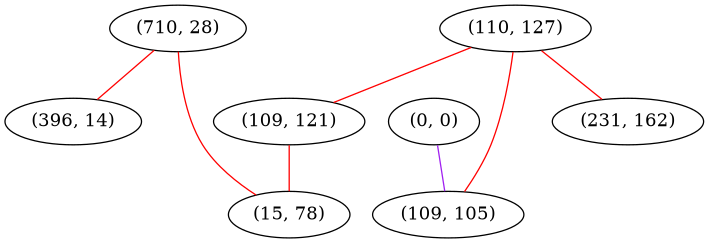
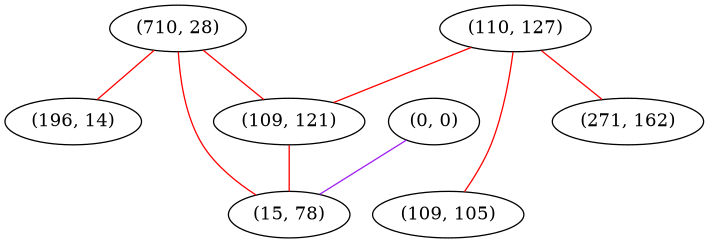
  graph {
    edge [color=red weight=1]
    n1 [label="(710, 28)"]
    "(109, 121)"
-   "(196, 14)" [label="(396, 14)"]
+   "(196, 14)"
    n4 [label="(15, 78)"]
    "(0, 0)"
    "(110, 127)"
    n7 [label="(109, 105)"]
-   "(231, 162)"
+   "(231, 162)" [label="(271, 162)"]
+   n1 -- "(109, 121)"
    n1 -- "(196, 14)"
    n1 -- n4
    "(109, 121)" -- n4
-   "(0, 0)" -- n7 [color=purple weight=4]
+   "(0, 0)" -- n4 [color=purple weight=4]
    "(110, 127)" -- "(109, 121)"
    "(110, 127)" -- n7
    "(110, 127)" -- "(231, 162)"
  }
